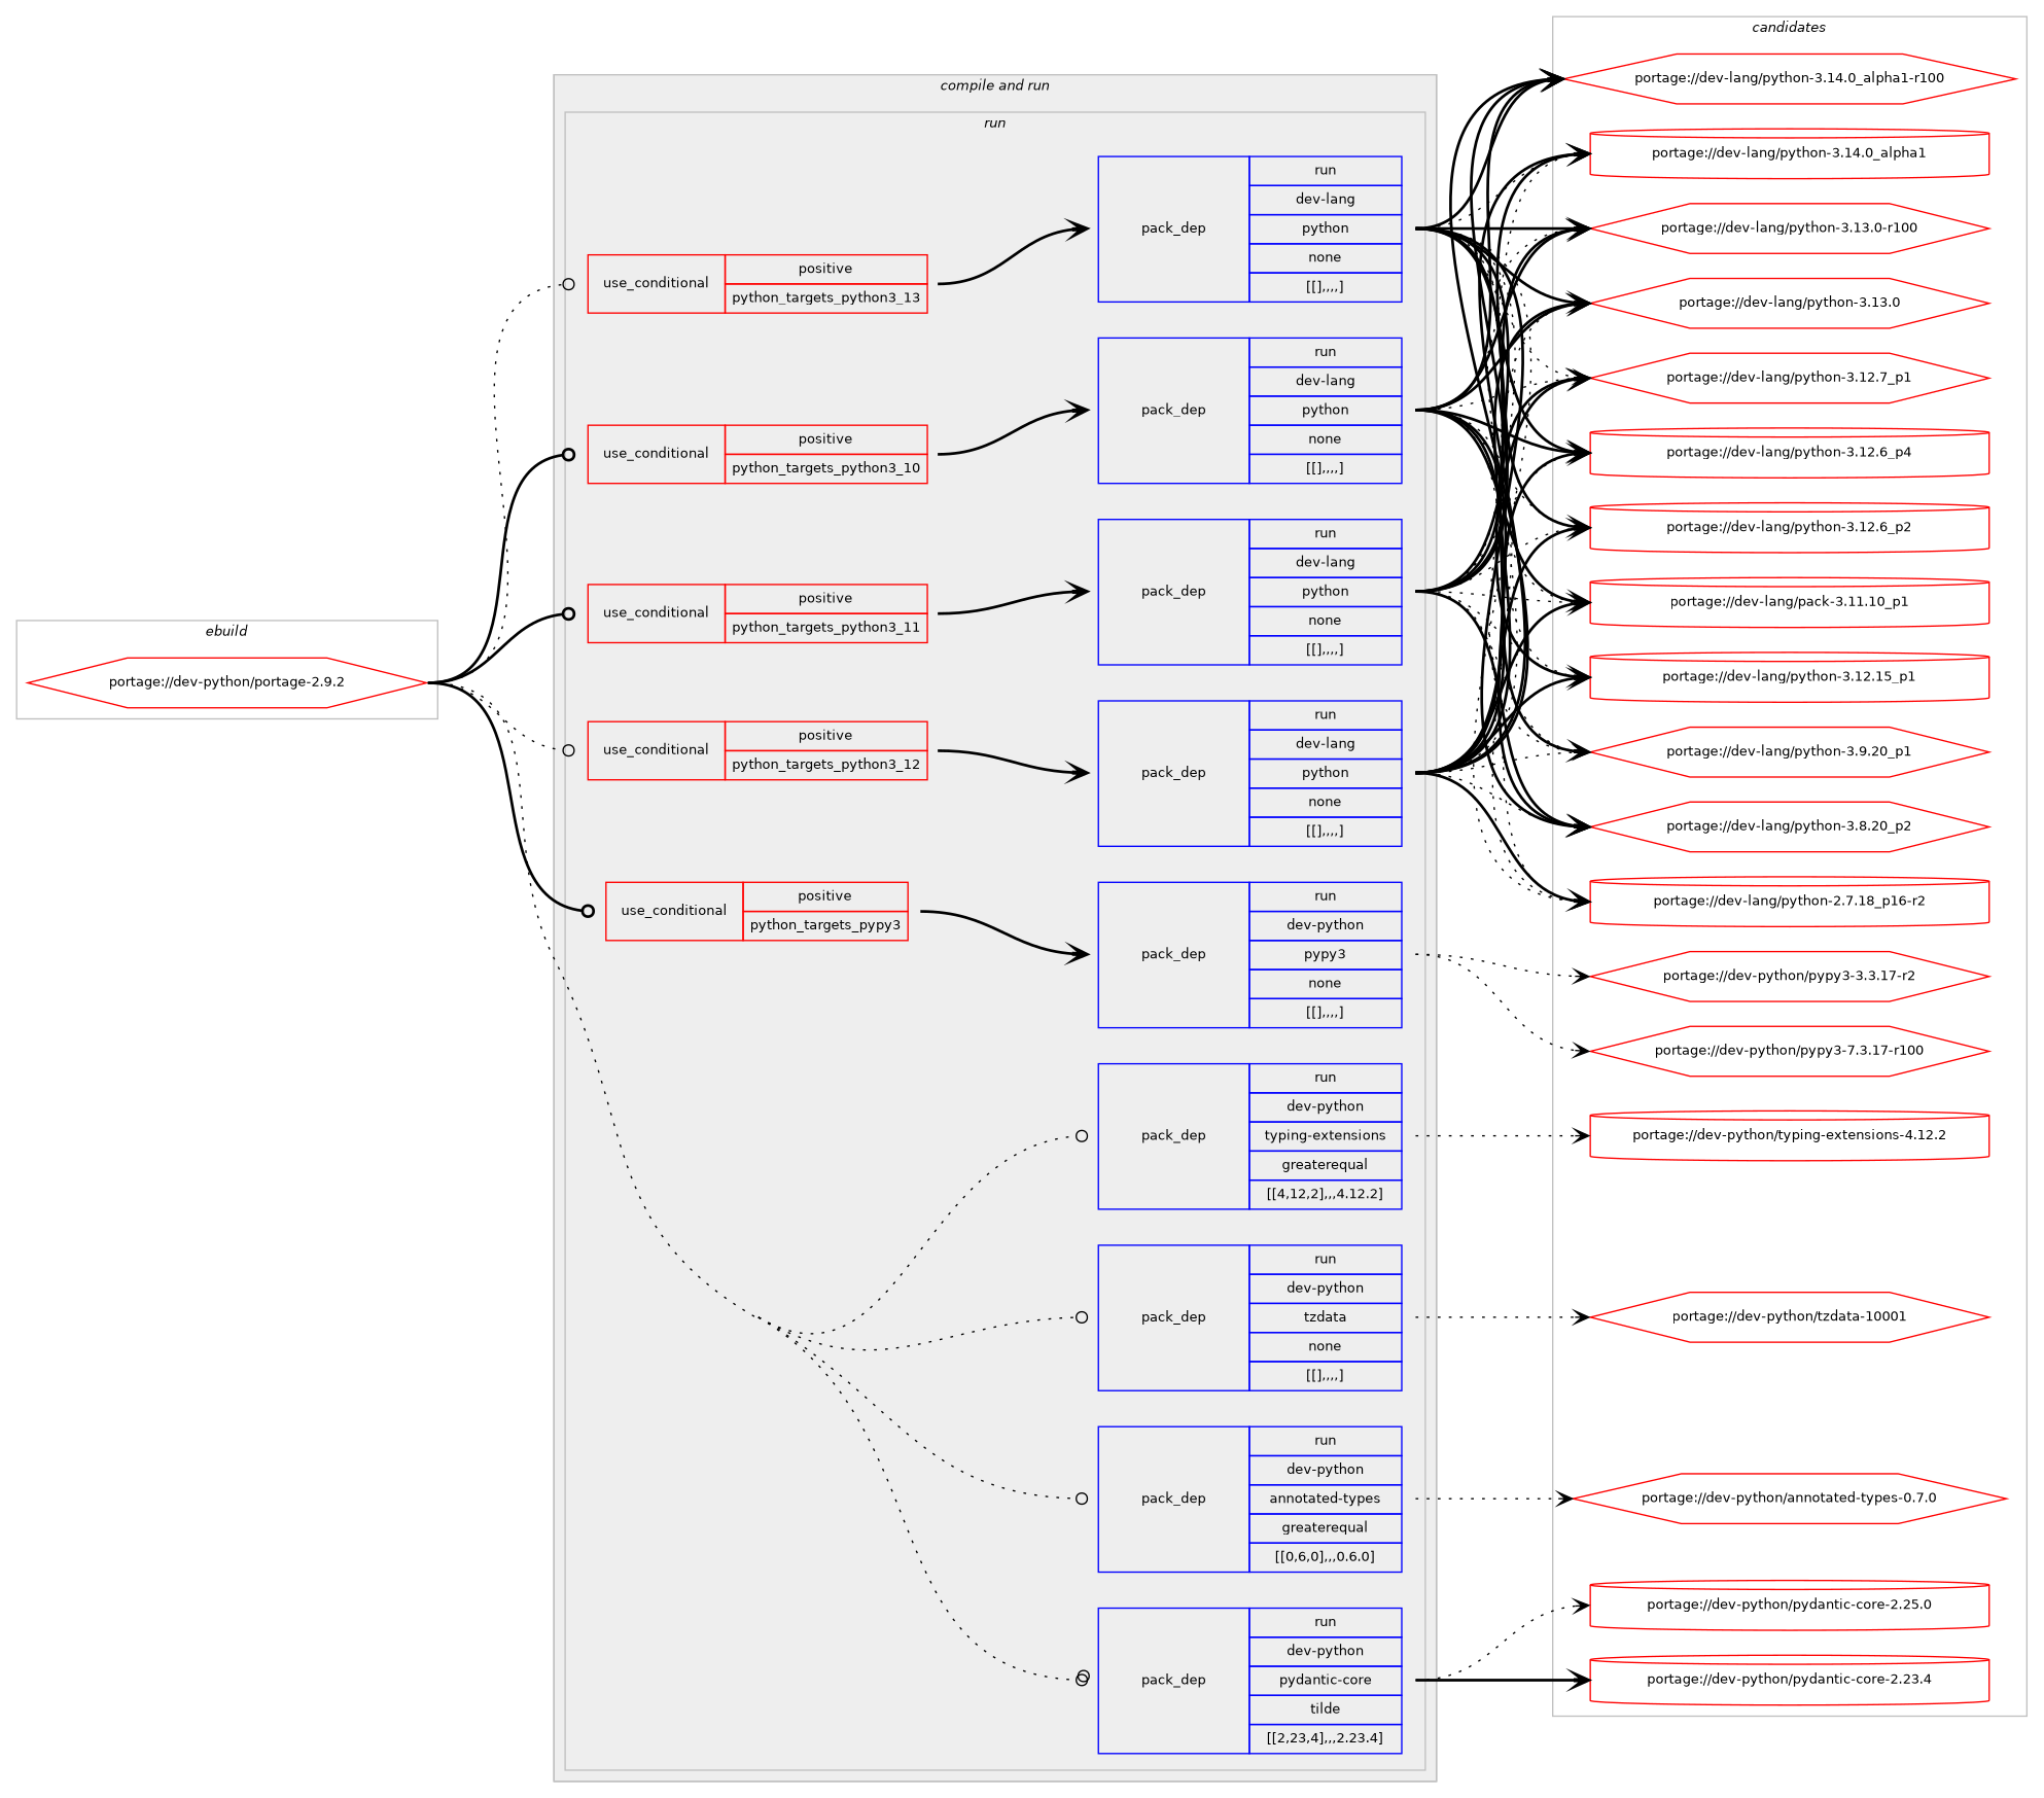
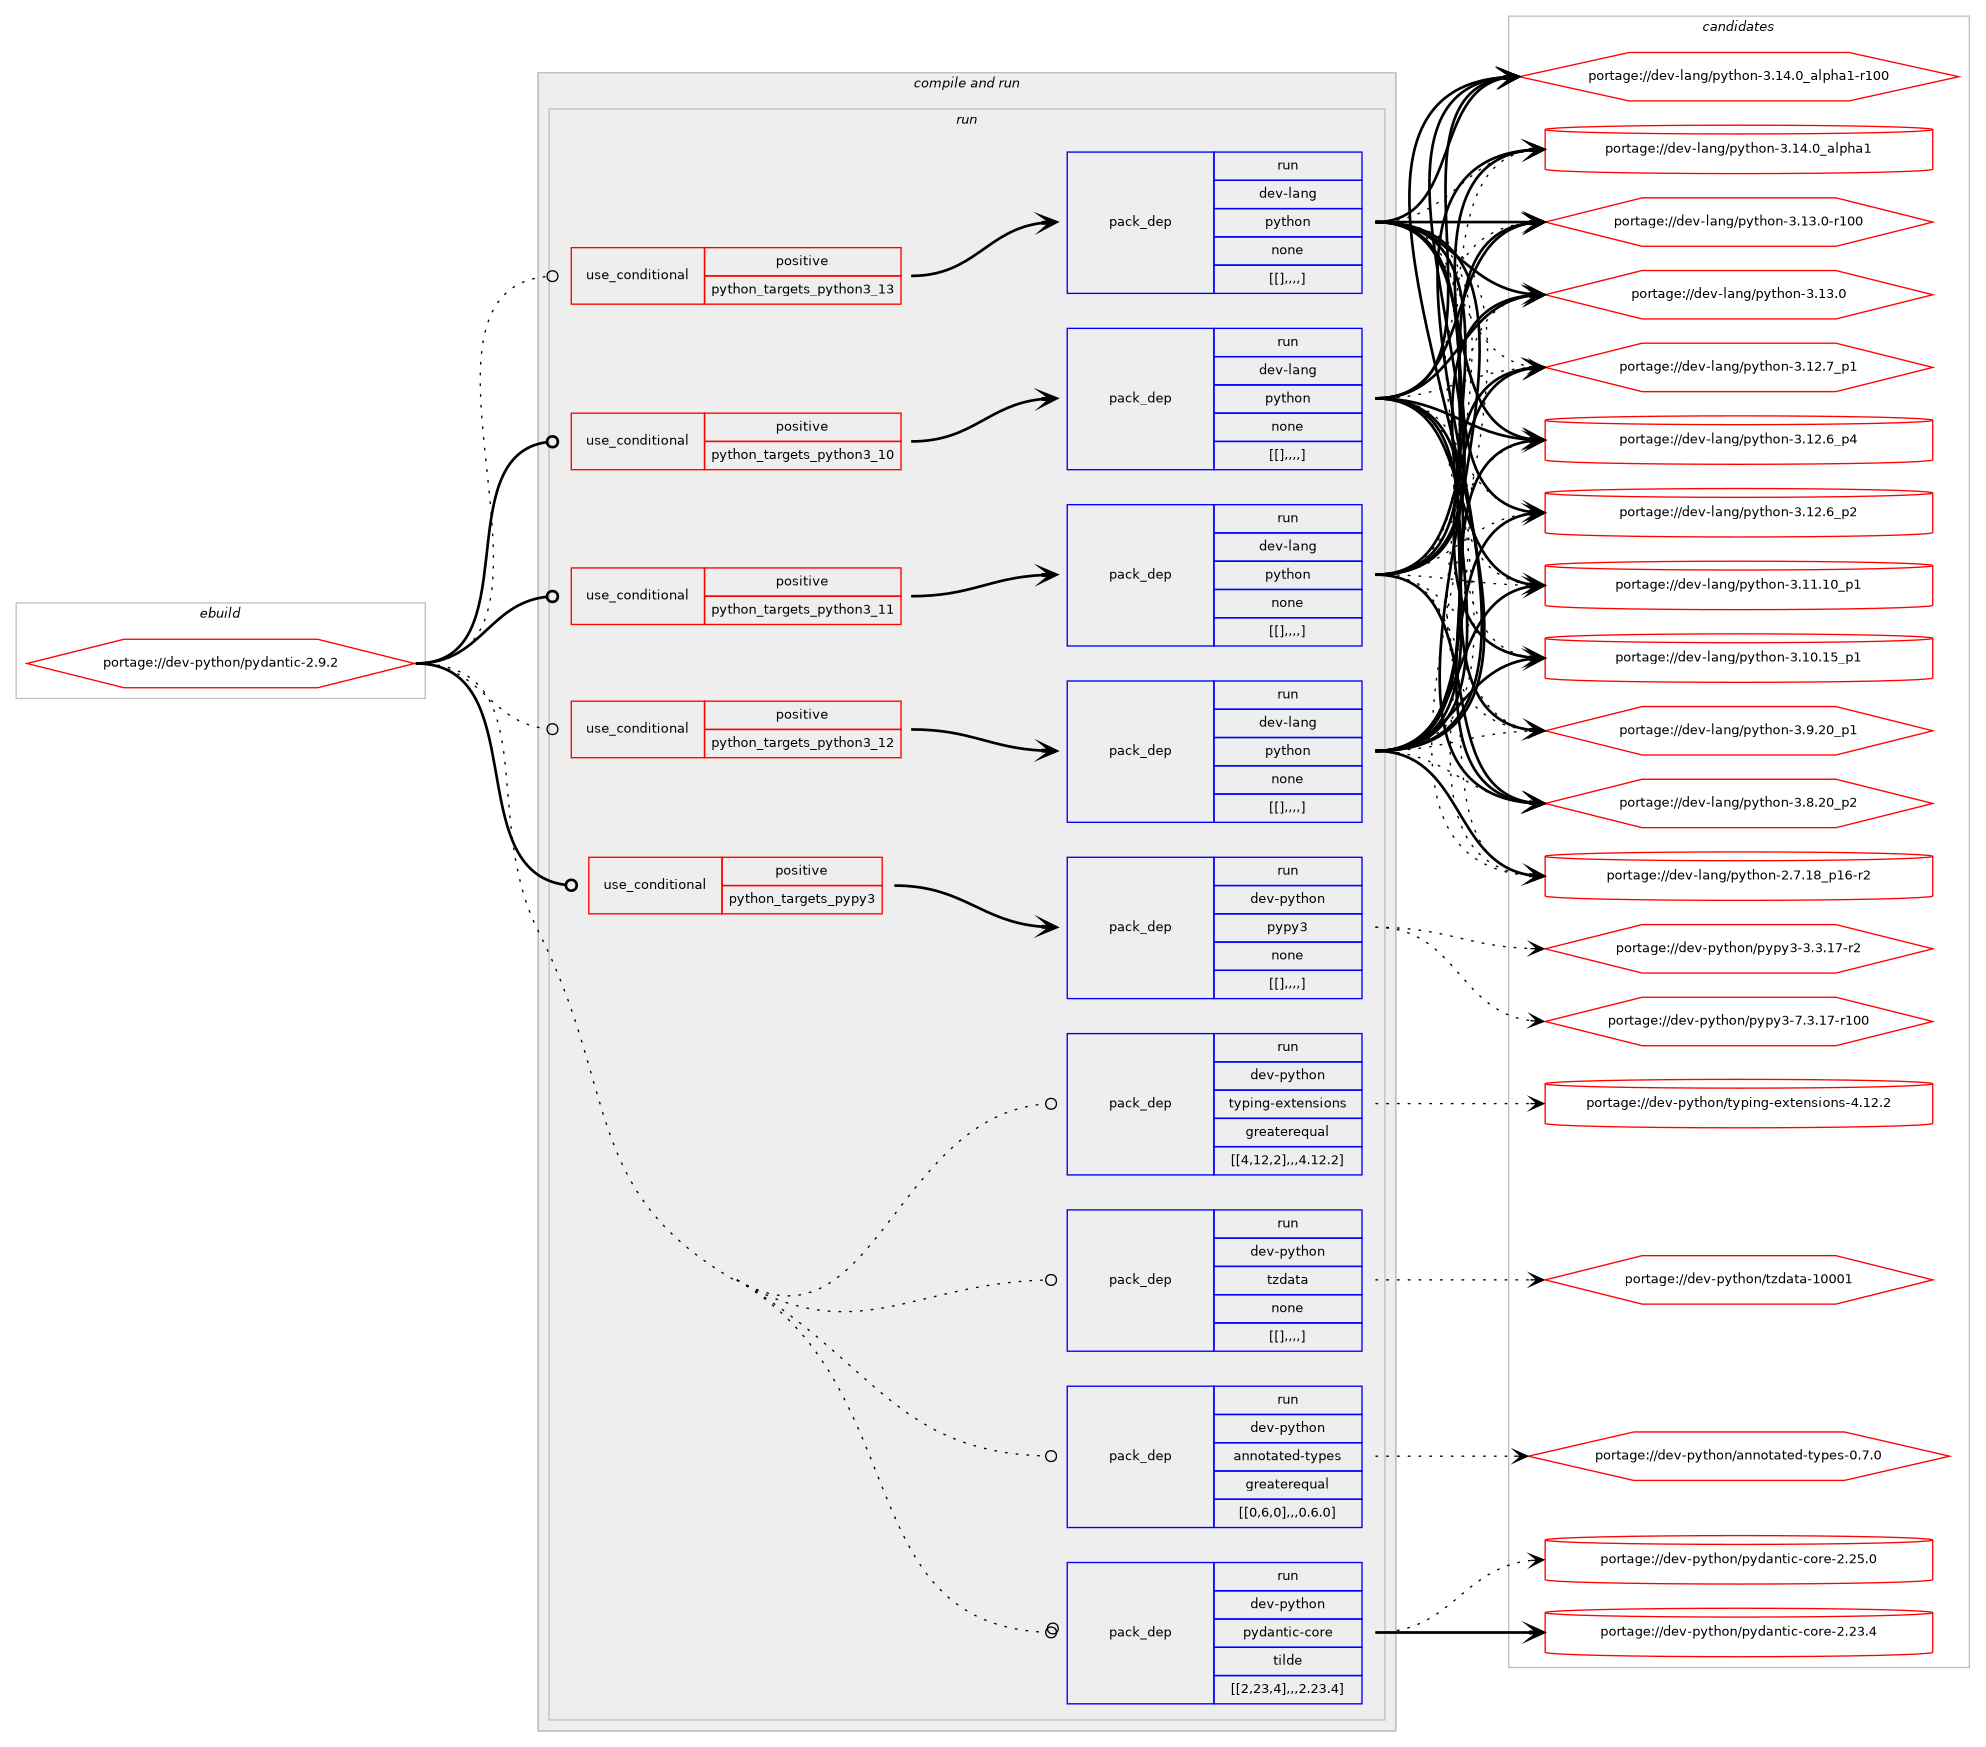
  digraph {
    compound=true
    concentrate=true
    fontname="DejaVu Sans"
    fontsize=10
    newrank=true
    rankdir=LR
    ranksep=1.5
    node [color=red fontname="DejaVu Sans" fontsize=10 shape=none]
    edge [arrowhead=vee fontname="DejaVu Sans" headport=w style=bold tailport=e weight=100]
-   n1 [label="portage://dev-python/portage-2.9.2" shape=hexagon width=4]
+   n1 [label="portage://dev-python/pydantic-2.9.2" shape=hexagon width=4]
    n2 [color=blue label=<<TABLE BORDER="0" CELLBORDER="1" CELLSPACING="0" CELLPADDING="4" WIDTH="220"><TR><TD ROWSPAN="6" CELLPADDING="30">pack_dep</TD></TR><TR><TD WIDTH="110">run</TD></TR><TR><TD>dev-python</TD></TR><TR><TD>pypy3</TD></TR><TR><TD>none</TD></TR><TR><TD>[[],,,,]</TD></TR></TABLE>>]
    n3 [label=<<TABLE BORDER="0" CELLBORDER="1" CELLSPACING="0" CELLPADDING="4"><TR><TD ROWSPAN="3" CELLPADDING="10">use_conditional</TD></TR><TR><TD>positive</TD></TR><TR><TD>python_targets_pypy3</TD></TR></TABLE>>]
    n4 [color=blue label=<<TABLE BORDER="0" CELLBORDER="1" CELLSPACING="0" CELLPADDING="4" WIDTH="220"><TR><TD ROWSPAN="6" CELLPADDING="30">pack_dep</TD></TR><TR><TD WIDTH="110">run</TD></TR><TR><TD>dev-lang</TD></TR><TR><TD>python</TD></TR><TR><TD>none</TD></TR><TR><TD>[[],,,,]</TD></TR></TABLE>>]
    n5 [label=<<TABLE BORDER="0" CELLBORDER="1" CELLSPACING="0" CELLPADDING="4"><TR><TD ROWSPAN="3" CELLPADDING="10">use_conditional</TD></TR><TR><TD>positive</TD></TR><TR><TD>python_targets_python3_10</TD></TR></TABLE>>]
    n6 [color=blue label=<<TABLE BORDER="0" CELLBORDER="1" CELLSPACING="0" CELLPADDING="4" WIDTH="220"><TR><TD ROWSPAN="6" CELLPADDING="30">pack_dep</TD></TR><TR><TD WIDTH="110">run</TD></TR><TR><TD>dev-lang</TD></TR><TR><TD>python</TD></TR><TR><TD>none</TD></TR><TR><TD>[[],,,,]</TD></TR></TABLE>>]
    n7 [label=<<TABLE BORDER="0" CELLBORDER="1" CELLSPACING="0" CELLPADDING="4"><TR><TD ROWSPAN="3" CELLPADDING="10">use_conditional</TD></TR><TR><TD>positive</TD></TR><TR><TD>python_targets_python3_11</TD></TR></TABLE>>]
    n8 [color=blue label=<<TABLE BORDER="0" CELLBORDER="1" CELLSPACING="0" CELLPADDING="4" WIDTH="220"><TR><TD ROWSPAN="6" CELLPADDING="30">pack_dep</TD></TR><TR><TD WIDTH="110">run</TD></TR><TR><TD>dev-lang</TD></TR><TR><TD>python</TD></TR><TR><TD>none</TD></TR><TR><TD>[[],,,,]</TD></TR></TABLE>>]
    n9 [label=<<TABLE BORDER="0" CELLBORDER="1" CELLSPACING="0" CELLPADDING="4"><TR><TD ROWSPAN="3" CELLPADDING="10">use_conditional</TD></TR><TR><TD>positive</TD></TR><TR><TD>python_targets_python3_12</TD></TR></TABLE>>]
    n10 [color=blue label=<<TABLE BORDER="0" CELLBORDER="1" CELLSPACING="0" CELLPADDING="4" WIDTH="220"><TR><TD ROWSPAN="6" CELLPADDING="30">pack_dep</TD></TR><TR><TD WIDTH="110">run</TD></TR><TR><TD>dev-lang</TD></TR><TR><TD>python</TD></TR><TR><TD>none</TD></TR><TR><TD>[[],,,,]</TD></TR></TABLE>>]
    n11 [label=<<TABLE BORDER="0" CELLBORDER="1" CELLSPACING="0" CELLPADDING="4"><TR><TD ROWSPAN="3" CELLPADDING="10">use_conditional</TD></TR><TR><TD>positive</TD></TR><TR><TD>python_targets_python3_13</TD></TR></TABLE>>]
    n12 [color=blue label=<<TABLE BORDER="0" CELLBORDER="1" CELLSPACING="0" CELLPADDING="4" WIDTH="220"><TR><TD ROWSPAN="6" CELLPADDING="30">pack_dep</TD></TR><TR><TD WIDTH="110">run</TD></TR><TR><TD>dev-python</TD></TR><TR><TD>annotated-types</TD></TR><TR><TD>greaterequal</TD></TR><TR><TD>[[0,6,0],,,0.6.0]</TD></TR></TABLE>>]
    n13 [color=blue label=<<TABLE BORDER="0" CELLBORDER="1" CELLSPACING="0" CELLPADDING="4" WIDTH="220"><TR><TD ROWSPAN="6" CELLPADDING="30">pack_dep</TD></TR><TR><TD WIDTH="110">run</TD></TR><TR><TD>dev-python</TD></TR><TR><TD>pydantic-core</TD></TR><TR><TD>tilde</TD></TR><TR><TD>[[2,23,4],,,2.23.4]</TD></TR></TABLE>>]
    n14 [color=blue label=<<TABLE BORDER="0" CELLBORDER="1" CELLSPACING="0" CELLPADDING="4" WIDTH="220"><TR><TD ROWSPAN="6" CELLPADDING="30">pack_dep</TD></TR><TR><TD WIDTH="110">run</TD></TR><TR><TD>dev-python</TD></TR><TR><TD>typing-extensions</TD></TR><TR><TD>greaterequal</TD></TR><TR><TD>[[4,12,2],,,4.12.2]</TD></TR></TABLE>>]
    n15 [color=blue label=<<TABLE BORDER="0" CELLBORDER="1" CELLSPACING="0" CELLPADDING="4" WIDTH="220"><TR><TD ROWSPAN="6" CELLPADDING="30">pack_dep</TD></TR><TR><TD WIDTH="110">run</TD></TR><TR><TD>dev-python</TD></TR><TR><TD>tzdata</TD></TR><TR><TD>none</TD></TR><TR><TD>[[],,,,]</TD></TR></TABLE>>]
    n16 [label="portage://dev-python/pypy3-3.3.17-r2" shape=hexagon width=4]
    n17 [label="portage://dev-python/pypy3-7.3.17-r100" shape=hexagon width=4]
    n18 [label="portage://dev-lang/python-3.14.0_alpha1-r100" shape=hexagon width=4]
    n19 [label="portage://dev-lang/python-3.14.0_alpha1" shape=cylinder width=4]
    n20 [label="portage://dev-lang/python-3.13.0-r100" shape=hexagon width=4]
    n21 [label="portage://dev-lang/python-3.13.0" shape=hexagon width=4]
    n22 [label="portage://dev-lang/python-3.12.7_p1" shape=hexagon width=4]
    n23 [label="portage://dev-lang/python-3.12.6_p4" shape=cylinder width=4]
    n24 [label="portage://dev-lang/python-3.12.6_p2" shape=cylinder width=4]
-   n25 [label="portage://dev-lang/pack-3.11.10_p1" shape=cylinder width=4]
-   n26 [label="portage://dev-lang/python-3.12.15_p1" shape=cylinder width=4]
+   n25 [label="portage://dev-lang/python-3.11.10_p1" shape=cylinder width=4]
+   n26 [label="portage://dev-lang/python-3.10.15_p1" shape=cylinder width=4]
    n27 [label="portage://dev-lang/python-3.9.20_p1" shape=hexagon width=4]
    n28 [label="portage://dev-lang/python-3.8.20_p2" shape=hexagon width=4]
    n29 [label="portage://dev-lang/python-2.7.18_p16-r2" shape=cylinder width=4]
    n30 [label="portage://dev-python/annotated-types-0.7.0" shape=hexagon width=4]
    n31 [label="portage://dev-python/pydantic-core-2.25.0" shape=cylinder width=4]
    n32 [label="portage://dev-python/pydantic-core-2.23.4" shape=cylinder width=4]
    n33 [label="portage://dev-python/typing-extensions-4.12.2" shape=cylinder width=4]
    n34 [label="portage://dev-python/tzdata-10001" shape=hexagon width=4]
    subgraph cluster_1 {
      color=gray
      label=<<i>ebuild</i>>
      n1
    }
    subgraph cluster_2 {
      color=gray
      label=<<i>dependencies</i>>
      subgraph cluster_3 {
        color=gray
        fillcolor="#eeeeee"
        label=<<i>compile</i>>
        style=filled
      }
      subgraph cluster_4 {
        color=gray
        fillcolor="#eeeeee"
        label=<<i>compile and run</i>>
        style=filled
      }
      subgraph cluster_5 {
        color=gray
        fillcolor="#eeeeee"
        label=<<i>run</i>>
        style=filled
        subgraph sub_6 {
          color=gray
          fillcolor="#eeeeee"
          label=<<i>run</i>>
          style=filled
          n3
          subgraph sub_7 {
            color=gray
            fillcolor="#eeeeee"
            label=<<i>run</i>>
            style=filled
            n2
          }
        }
        subgraph sub_8 {
          color=gray
          fillcolor="#eeeeee"
          label=<<i>run</i>>
          style=filled
          n5
          subgraph sub_9 {
            color=gray
            fillcolor="#eeeeee"
            label=<<i>run</i>>
            style=filled
            n4
          }
        }
        subgraph sub_10 {
          color=gray
          fillcolor="#eeeeee"
          label=<<i>run</i>>
          style=filled
          n7
          subgraph sub_11 {
            color=gray
            fillcolor="#eeeeee"
            label=<<i>run</i>>
            style=filled
            n6
          }
        }
        subgraph sub_12 {
          color=gray
          fillcolor="#eeeeee"
          label=<<i>run</i>>
          style=filled
          n9
          subgraph sub_13 {
            color=gray
            fillcolor="#eeeeee"
            label=<<i>run</i>>
            style=filled
            n8
          }
        }
        subgraph sub_14 {
          color=gray
          fillcolor="#eeeeee"
          label=<<i>run</i>>
          style=filled
          n11
          subgraph sub_15 {
            color=gray
            fillcolor="#eeeeee"
            label=<<i>run</i>>
            style=filled
            n10
          }
        }
        subgraph sub_16 {
          color=gray
          fillcolor="#eeeeee"
          label=<<i>run</i>>
          style=filled
          n12
        }
        subgraph sub_17 {
          color=gray
          fillcolor="#eeeeee"
          label=<<i>run</i>>
          style=filled
          n13
        }
        subgraph sub_18 {
          color=gray
          fillcolor="#eeeeee"
          label=<<i>run</i>>
          style=filled
          n14
        }
        subgraph sub_19 {
          color=gray
          fillcolor="#eeeeee"
          label=<<i>run</i>>
          style=filled
          n15
        }
      }
    }
    subgraph cluster_20 {
      color=gray
      label=<<i>candidates</i>>
      rank=same
      subgraph sub_21 {
        color=black
        label=<<i>candidates</i>>
        nodesep=1
        rank=same
        n16
        n17
      }
      subgraph sub_22 {
        color=black
        label=<<i>candidates</i>>
        nodesep=1
        rank=same
        n18
        n19
        n20
        n21
        n22
        n23
        n24
        n25
        n26
        n27
        n28
        n29
      }
      subgraph sub_23 {
        color=black
        label=<<i>candidates</i>>
        nodesep=1
        rank=same
        n18
        n19
        n20
        n21
        n22
        n23
        n24
        n25
        n26
        n27
        n28
        n29
      }
      subgraph sub_24 {
        color=black
        label=<<i>candidates</i>>
        nodesep=1
        rank=same
        n18
        n19
        n20
        n21
        n22
        n23
        n24
        n25
        n26
        n27
        n28
        n29
      }
      subgraph sub_25 {
        color=black
        label=<<i>candidates</i>>
        nodesep=1
        rank=same
        n30
      }
      subgraph sub_26 {
        color=black
        label=<<i>candidates</i>>
        nodesep=1
        rank=same
        n18
        n19
        n20
        n21
        n22
        n23
        n24
        n25
        n26
        n27
        n28
        n29
      }
      subgraph sub_27 {
        color=black
        label=<<i>candidates</i>>
        nodesep=1
        rank=same
        n31
        n32
      }
      subgraph sub_28 {
        color=black
        label=<<i>candidates</i>>
        nodesep=1
        rank=same
        n33
      }
      subgraph sub_29 {
        color=black
        label=<<i>candidates</i>>
        nodesep=1
        rank=same
        n34
      }
    }
    n1 -> n3 [arrowhead=odot weight=20]
    n1 -> n5 [arrowhead=odot weight=20]
    n1 -> n7 [arrowhead=odot weight=20]
    n1 -> n9 [arrowhead=odot style=dotted weight=20]
    n1 -> n11 [arrowhead=odot style=dotted weight=20]
    n1 -> n12 [arrowhead=odot style=dotted weight=20]
    n1 -> n13 [arrowhead=odot style=dotted weight=20]
    n1 -> n14 [arrowhead=odot style=dotted weight=20]
    n1 -> n15 [arrowhead=odot style=dotted weight=20]
    n2 -> n16 [style=dotted]
    n2 -> n17 [style=dotted]
    n3 -> n2 [weight=20]
    n4 -> n18
    n4 -> n19 [style=dotted]
    n4 -> n20
    n4 -> n21
    n4 -> n22 [style=dotted]
    n4 -> n23
    n4 -> n24 [style=dotted]
    n4 -> n25
    n4 -> n26 [style=dotted]
    n4 -> n27
    n4 -> n28
    n4 -> n29 [style=dotted]
    n5 -> n4 [weight=20]
    n6 -> n18
    n6 -> n19
    n6 -> n20
    n6 -> n21 [style=dotted]
    n6 -> n22
    n6 -> n23 [style=dotted]
    n6 -> n24 [style=dotted]
    n6 -> n25 [style=dotted]
    n6 -> n26 [style=dotted]
    n6 -> n27 [style=dotted]
    n6 -> n28
    n6 -> n29 [style=dotted]
    n7 -> n6 [weight=20]
    n8 -> n18
    n8 -> n19
    n8 -> n20 [style=dotted]
    n8 -> n21
    n8 -> n22
    n8 -> n23
    n8 -> n24
    n8 -> n25
    n8 -> n26
    n8 -> n27 [style=dotted]
    n8 -> n28 [style=dotted]
    n8 -> n29
    n9 -> n8 [weight=20]
    n10 -> n18
    n10 -> n19 [style=dotted]
    n10 -> n20
    n10 -> n21
    n10 -> n22 [style=dotted]
    n10 -> n23
    n10 -> n24
    n10 -> n25 [style=dotted]
    n10 -> n26
    n10 -> n27 [style=dotted]
    n10 -> n28
    n10 -> n29 [style=dotted]
    n11 -> n10 [weight=20]
    n12 -> n30 [style=dotted]
    n13 -> n31 [style=dotted]
    n13 -> n32
    n14 -> n33 [style=dotted]
    n15 -> n34 [style=dotted]
  }
